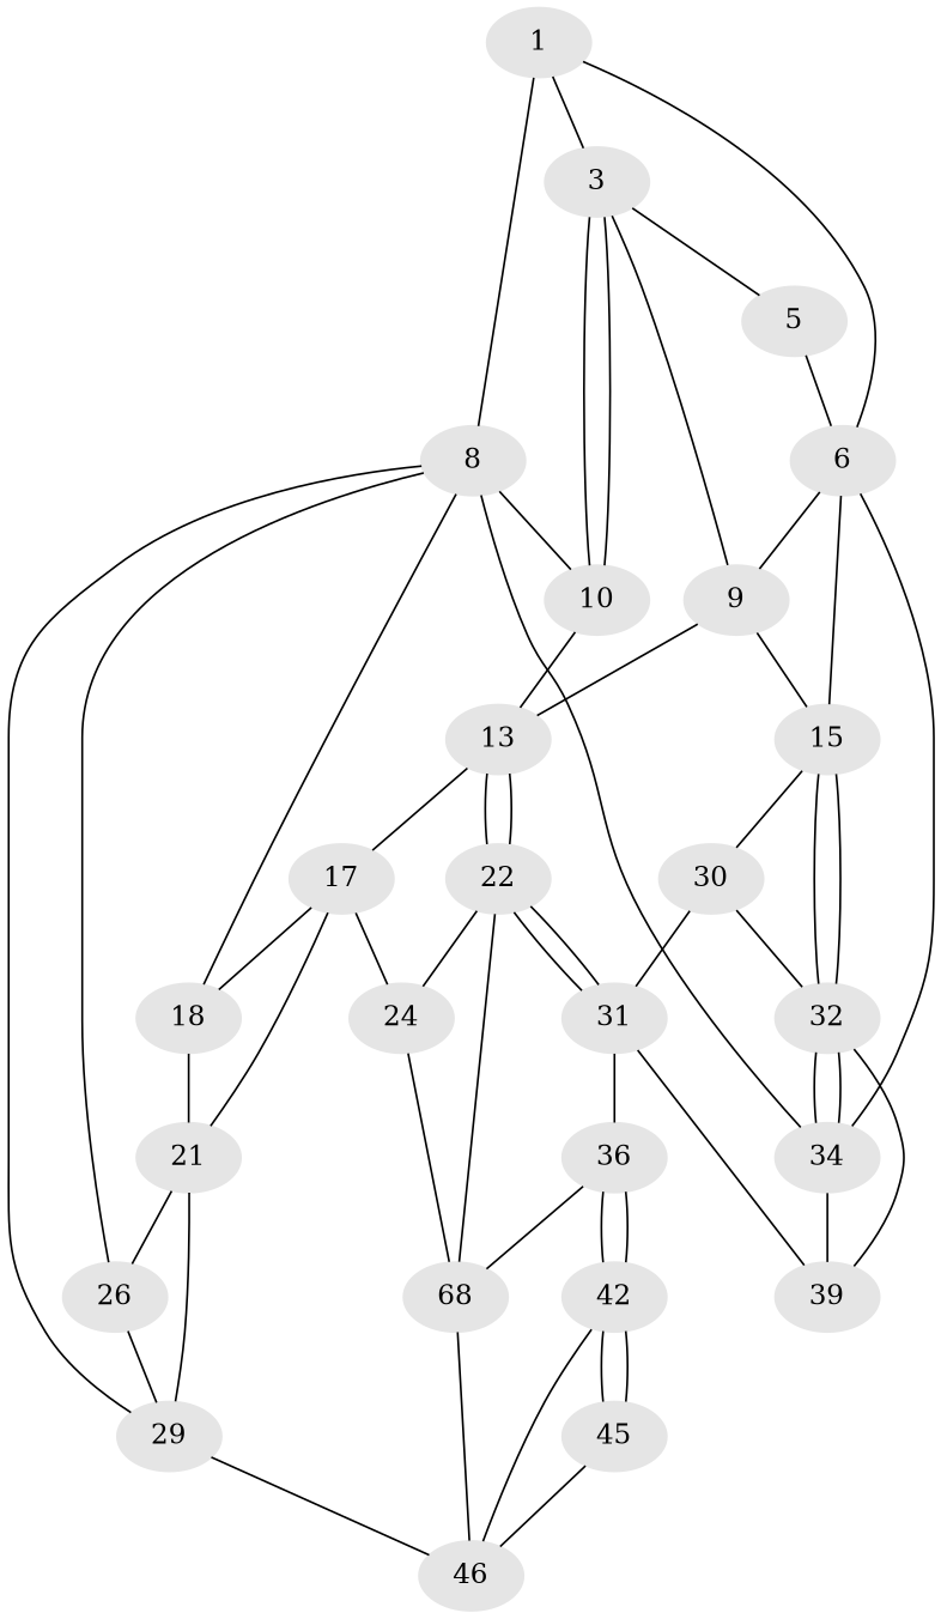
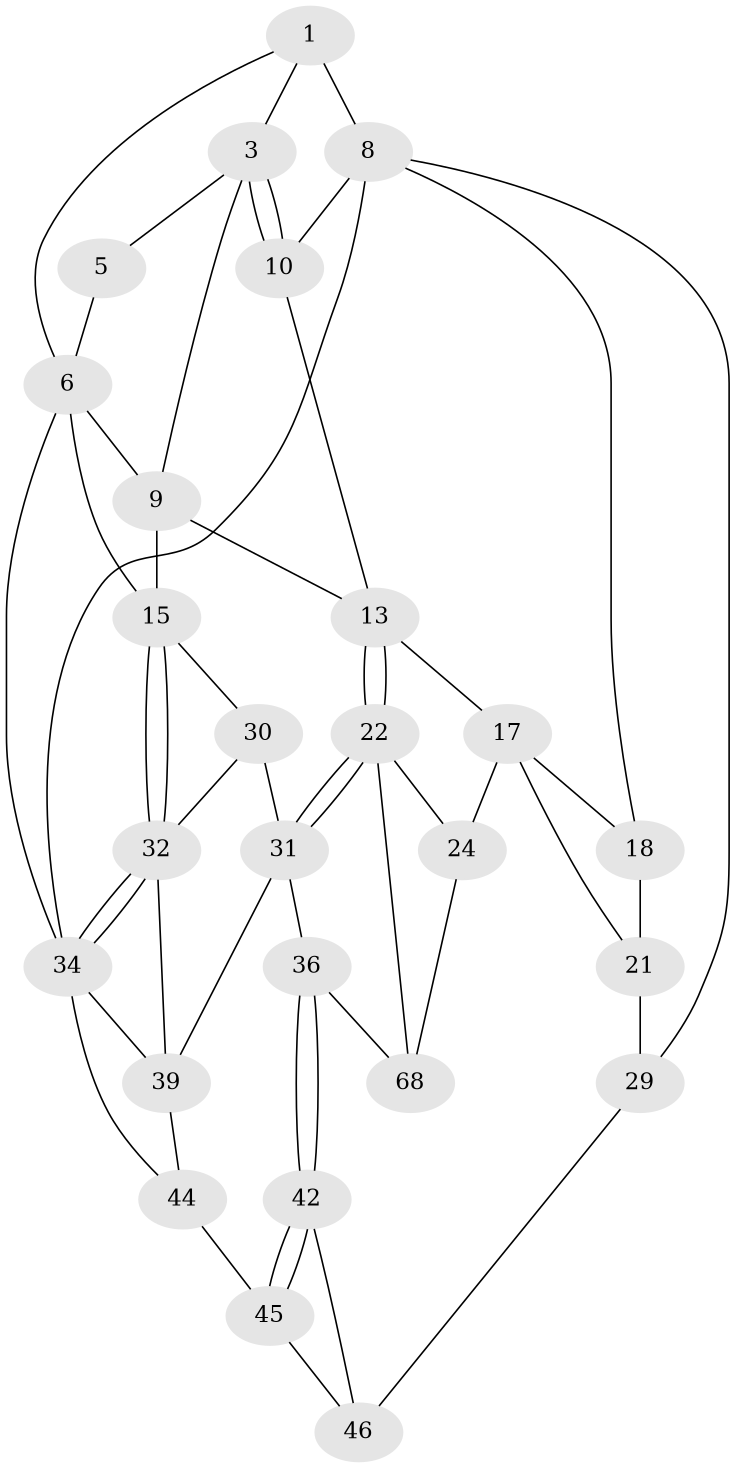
  graph {
    node [color=gray90 style=filled]
    1 [super="+2"]
    3 [super="+4"]
    6 [super="+7"]
    8 [super="+27"]
    5
    9 [super="+12"]
    10 [super="+11"]
    15 [super="+16"]
    34 [super="+49"]
-   26
    29 [super="+48"]
    18 [super="+19"]
    13 [super="+14"]
    30
    32 [super="+33"]
    39 [super="+40"]
+   44 [super="+50"]
    46 [super="+47"]
    17 [super="+20"]
    22 [super="+23"]
    21 [super="+25"]
    24 [super="+28"]
    31 [super="+35"]
    n24 [label=68 super="+41"]
    36 [super="+37"]
    42 [super="+43"]
    45 [super="+51"]
    1 -- 3
    1 -- 6
    1 -- 8 [weight=2]
    3 -- 5
    3 -- 9
    3 -- 10
    3 -- 10
    6 -- 9
    6 -- 15
    6 -- 34
    8 -- 10
    8 -- 34
-   8 -- 26
    8 -- 29
    8 -- 18
    5 -- 6
    9 -- 15
    9 -- 13
    10 -- 13
    15 -- 30
    15 -- 32
    15 -- 32
    34 -- 39
-   26 -- 29
+   34 -- 44
    29 -- 46
    18 -- 21 [weight=2]
    13 -- 17
    13 -- 22
    13 -- 22
    30 -- 32
    30 -- 31
    32 -- 34
    32 -- 34
    32 -- 39
+   39 -- 44
+   44 -- 45 [weight=2]
    17 -- 18
    17 -- 21
    17 -- 24
    22 -- 24
    22 -- 31
    22 -- 31
    22 -- n24
-   21 -- 26
    21 -- 29
    24 -- n24
    31 -- 39
    31 -- 36
-   n24 -- 46
    36 -- n24
    36 -- 42 [weight=2]
    36 -- 42
    42 -- 46
    42 -- 45
    42 -- 45
    45 -- 46
  }
